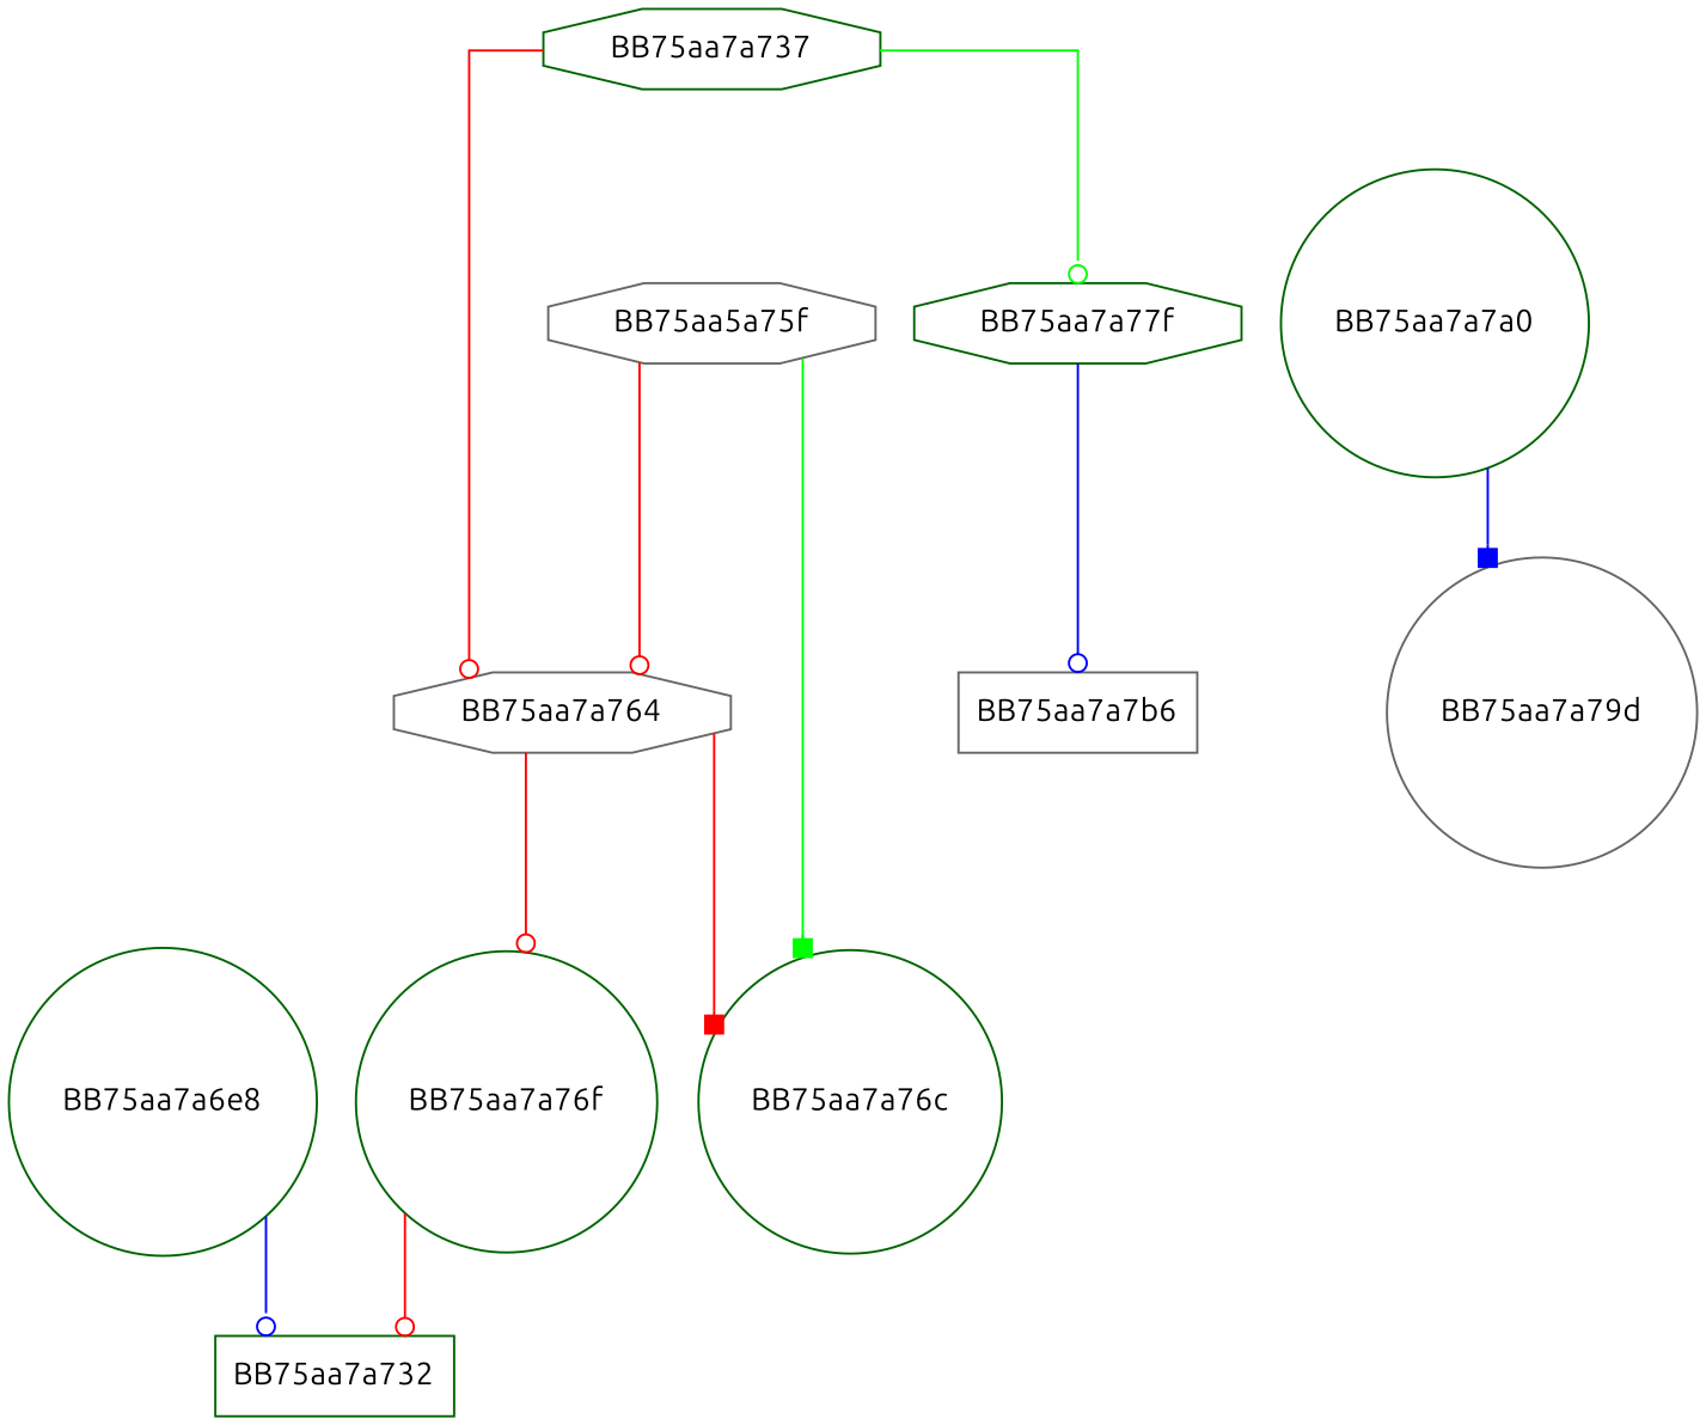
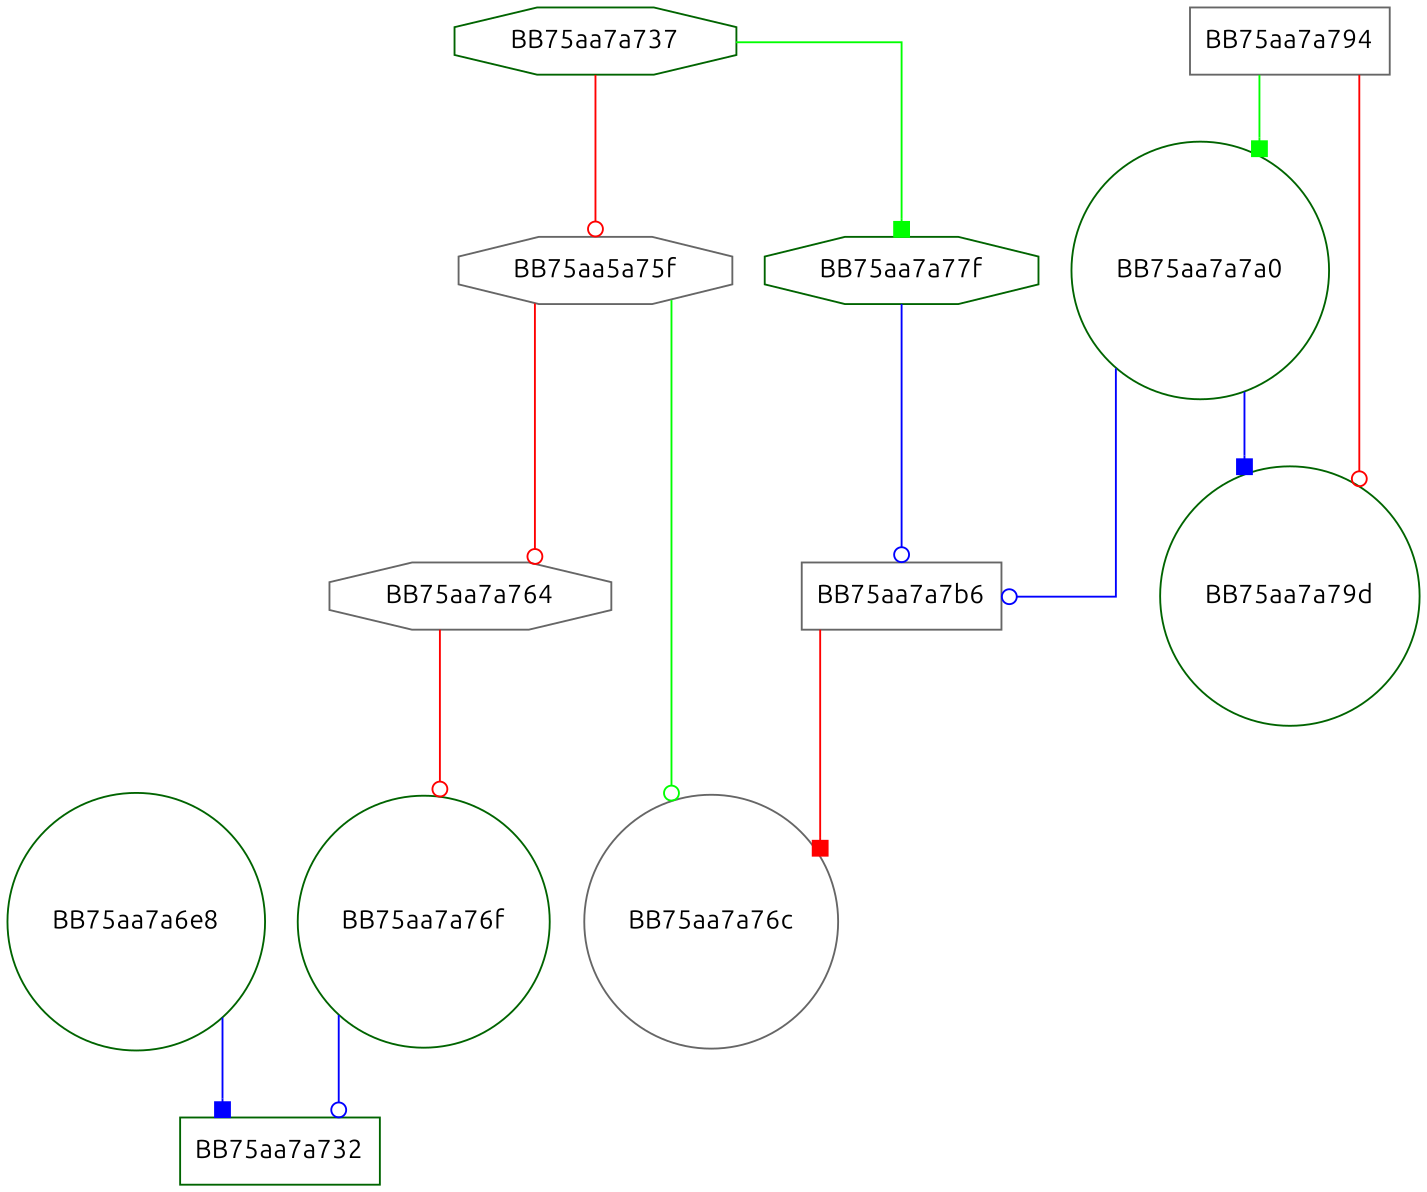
  digraph {
    fontname=Ubuntu
    splines=ortho
    node [color=darkgreen fontname=Ubuntu shape=circle]
    edge [arrowhead=odot color=blue fontname=Ubuntu]
    BB75aa7a732 [shape=box]
    BB75aa7a6e8
+   BB75aa7a794 [color=gray40 shape=box]
    BB75aa7a7a0
-   BB75aa7a79d [color=gray40]
+   BB75aa7a79d
    BB75aa7a737 [shape=octagon]
    BB75aa7a77f [shape=octagon]
    n8 [color=gray40 label=BB75aa5a75f shape=octagon]
    BB75aa7a7b6 [color=gray40 shape=box]
-   BB75aa7a76c
+   BB75aa7a76c [color=gray40]
    BB75aa7a764 [color=gray40 shape=octagon]
    BB75aa7a76f
-   BB75aa7a6e8 -> BB75aa7a732
+   BB75aa7a6e8 -> BB75aa7a732 [arrowhead=box]
+   BB75aa7a794 -> BB75aa7a7a0 [arrowhead=box color=green]
+   BB75aa7a794 -> BB75aa7a79d [color=red]
    BB75aa7a7a0 -> BB75aa7a79d [arrowhead=box]
-   BB75aa7a737 -> BB75aa7a77f [color=green]
-   BB75aa7a737 -> BB75aa7a764 [color=red]
+   BB75aa7a7a0 -> BB75aa7a7b6
+   BB75aa7a737 -> BB75aa7a77f [arrowhead=box color=green]
+   BB75aa7a737 -> n8 [color=red]
    BB75aa7a77f -> BB75aa7a7b6
-   n8 -> BB75aa7a76c [arrowhead=box color=green]
+   n8 -> BB75aa7a76c [color=green]
    n8 -> BB75aa7a764 [color=red]
-   BB75aa7a764 -> BB75aa7a76c [arrowhead=box color=red]
+   BB75aa7a7b6 -> BB75aa7a76c [arrowhead=box color=red]
    BB75aa7a764 -> BB75aa7a76f [color=red]
-   BB75aa7a76f -> BB75aa7a732 [color=red]
+   BB75aa7a76f -> BB75aa7a732
  }
